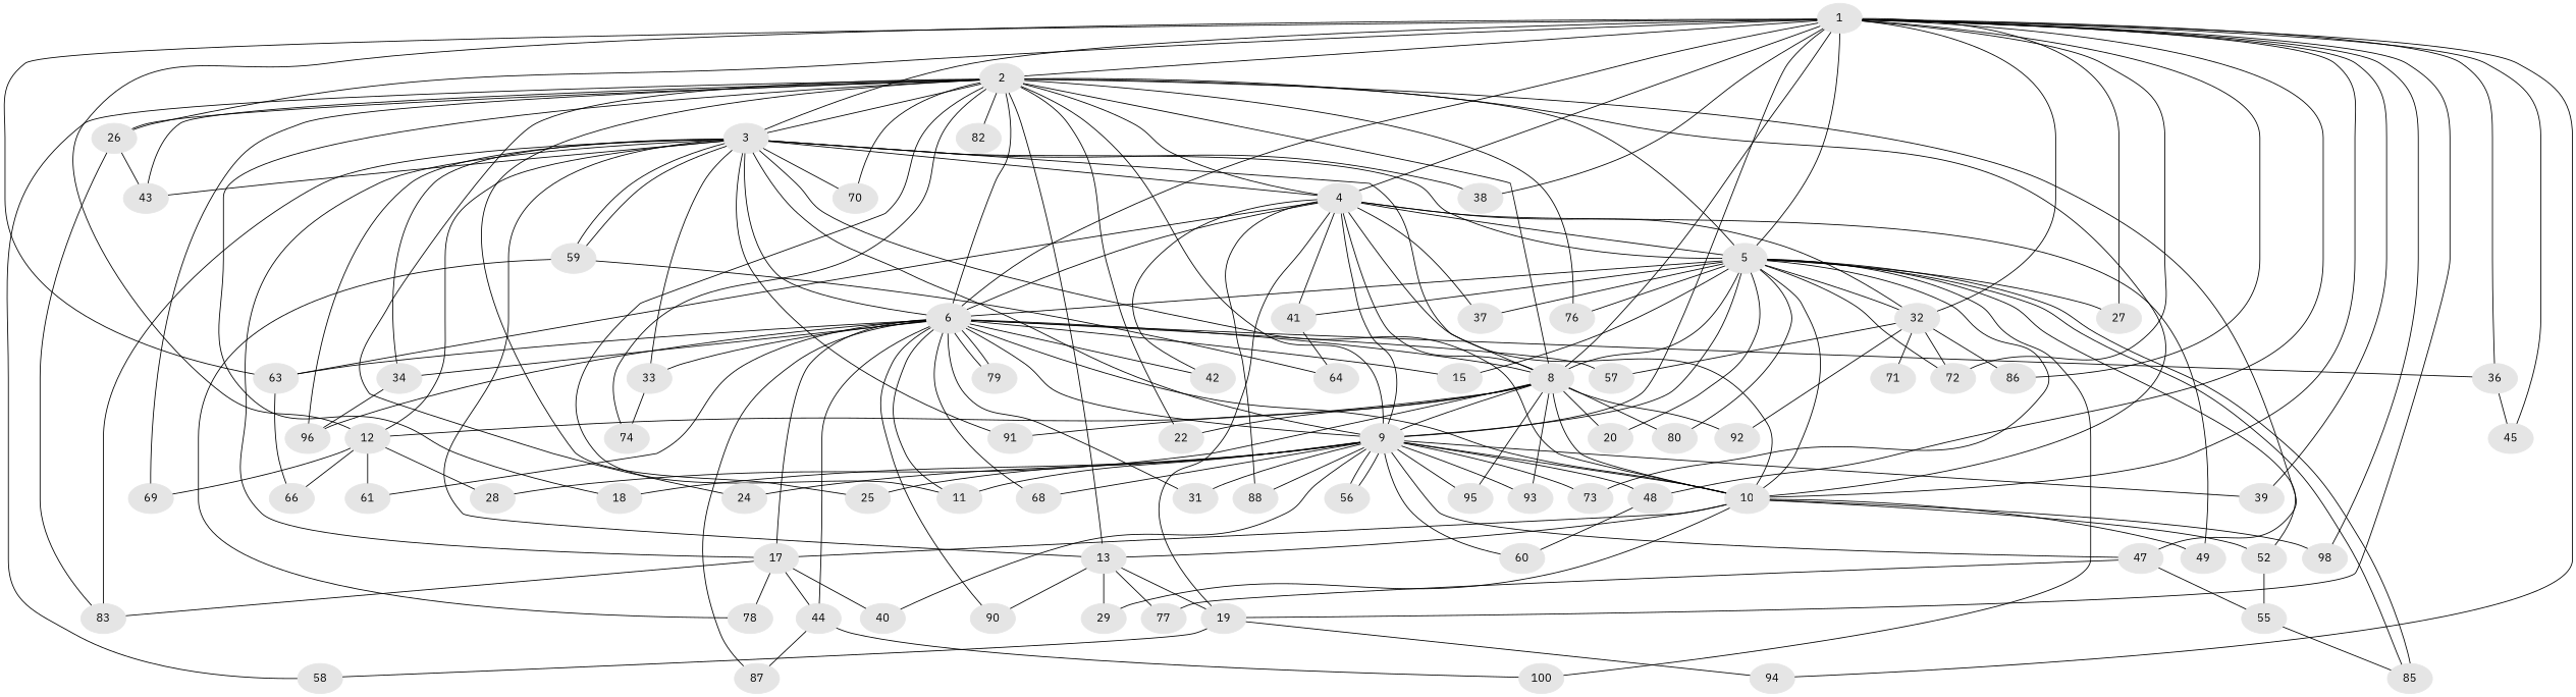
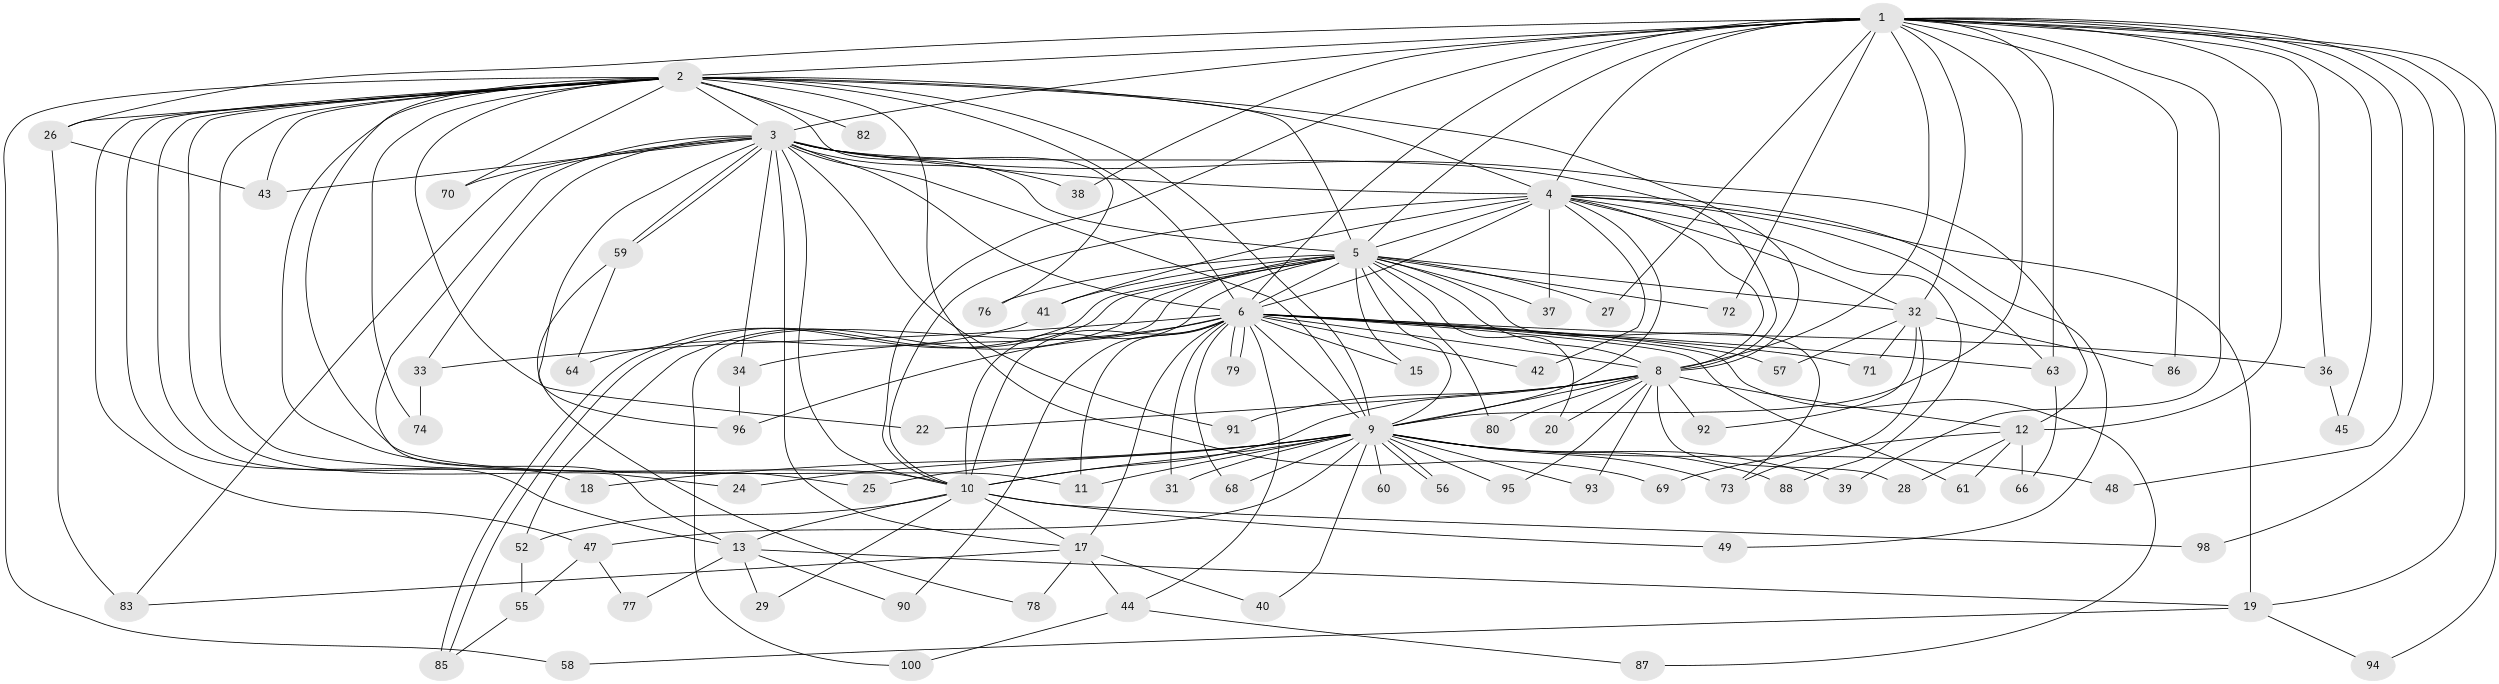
  graph {
    fontname="IBM Plex Sans"
    node [color=gray90 fontname="IBM Plex Sans" style=filled]
    edge [fontname="IBM Plex Sans"]
    1 [super="+81"]
    2 [super="+54"]
    3 [super="+21"]
    4 [super="+51"]
    5 [super="+7"]
    6 [super="+53"]
    8 [super="+30"]
    9 [super="+22"]
    10 [super="+16"]
    12 [super="+14"]
    19 [super="+35"]
    26
    27
    32 [super="+65"]
    36
    38
    39
    45
    48
    63 [super="+67"]
    72 [super="+75"]
    86
    94
    98
    11 [super="+62"]
    13 [super="+46"]
    18
    n28 [label=22]
    24
    25
    43 [super="+50"]
    47
    58
    69
    70
    74
    76
    82
    17 [super="+84"]
    33
    34 [super="+99"]
    59
    83 [super="+89"]
    91
    96
    37
    41
    42
    49
    88
    15
    20
    52
    73
    80
    85
    100
    31
    44
    57
    61
    68
    71
    79
    87
    90
    28
    92
    93
    95
    40
    56
    60
    29
    66
    77
    55 [super="+97"]
    78
    64
    1 -- 2 [weight=2]
    1 -- 3
    1 -- 4
    1 -- 5 [weight=2]
    1 -- 6 [weight=2]
    1 -- 8
    1 -- 9
    1 -- 10
    1 -- 12
    1 -- 19
    1 -- 26
    1 -- 27
    1 -- 32
    1 -- 36
    1 -- 38
    1 -- 39
    1 -- 45
    1 -- 48
    1 -- 63
    1 -- 72
    1 -- 86
    1 -- 94
    1 -- 98
    2 -- 3
    2 -- 4
    2 -- 5 [weight=2]
    2 -- 6
    2 -- 8
    2 -- 9
    2 -- 10
    2 -- 26
    2 -- 11
    2 -- 13
    2 -- 18
    2 -- n28
    2 -- 24
    2 -- 25
    2 -- 43
    2 -- 47
    2 -- 58
    2 -- 69
    2 -- 70
    2 -- 74
    2 -- 76
    2 -- 82 [weight=2]
    3 -- 4 [weight=2]
    3 -- 5 [weight=2]
    3 -- 6
    3 -- 8
    3 -- 9
    3 -- 10
    3 -- 12
    3 -- 38
    3 -- 13
    3 -- 43
    3 -- 70
    3 -- 17
    3 -- 33
    3 -- 34
    3 -- 59
    3 -- 59
    3 -- 83
    3 -- 91
    3 -- 96
    4 -- 5 [weight=2]
    4 -- 6
    4 -- 8
    4 -- 9
    4 -- 10 [weight=2]
    4 -- 19
    4 -- 32
    4 -- 63
    4 -- 37
    4 -- 41
    4 -- 42
    4 -- 49
    4 -- 88
    5 -- 6 [weight=2]
    5 -- 8 [weight=2]
    5 -- 9 [weight=2]
    5 -- 10 [weight=2]
    5 -- 27
    5 -- 32
    5 -- 72
    5 -- 76
    5 -- 37
    5 -- 41
    5 -- 15
    5 -- 20
    5 -- 52
    5 -- 73
    5 -- 80
    5 -- 85
    5 -- 85
    5 -- 100
    6 -- 8 [weight=2]
    6 -- 9 [weight=2]
    6 -- 10
    6 -- 36
    6 -- 63
    6 -- 11
    6 -- 17
    6 -- 33
    6 -- 34
    6 -- 96
    6 -- 42
    6 -- 15
    6 -- 31
    6 -- 44
    6 -- 57
    6 -- 61
    6 -- 68
+   6 -- 71
    6 -- 79
    6 -- 79
    6 -- 87
    6 -- 90
    8 -- 9
    8 -- 10
    8 -- 12
    8 -- n28
    8 -- 91
    8 -- 20
    8 -- 80
    8 -- 28
    8 -- 92
    8 -- 93
    8 -- 95
    9 -- 10 [weight=3]
    9 -- 39
    9 -- 48
    9 -- 11
    9 -- 18
    9 -- 24
    9 -- 25
    9 -- 47
    9 -- 88
    9 -- 73
    9 -- 31
    9 -- 68
    9 -- 93
    9 -- 95
    9 -- 40
    9 -- 56
    9 -- 56
    9 -- 60
    10 -- 98
    10 -- 13
    10 -- 17
    10 -- 49
    10 -- 52
    10 -- 29
    12 -- 69
    12 -- 61
    12 -- 28
    12 -- 66
    19 -- 94
    19 -- 58
    26 -- 43
    26 -- 83
-   32 -- 72
+   32 -- 73
    32 -- 86
    32 -- 57
    32 -- 71
    32 -- 92
    36 -- 45
-   48 -- 60
    63 -- 66
    13 -- 19
    13 -- 90
    13 -- 29
    13 -- 77
    47 -- 77
    47 -- 55
    17 -- 83
    17 -- 44
    17 -- 40
    17 -- 78
    33 -- 74
    34 -- 96
    59 -- 78
    59 -- 64
    41 -- 64
    52 -- 55
    44 -- 100
    44 -- 87
    55 -- 85
  }
